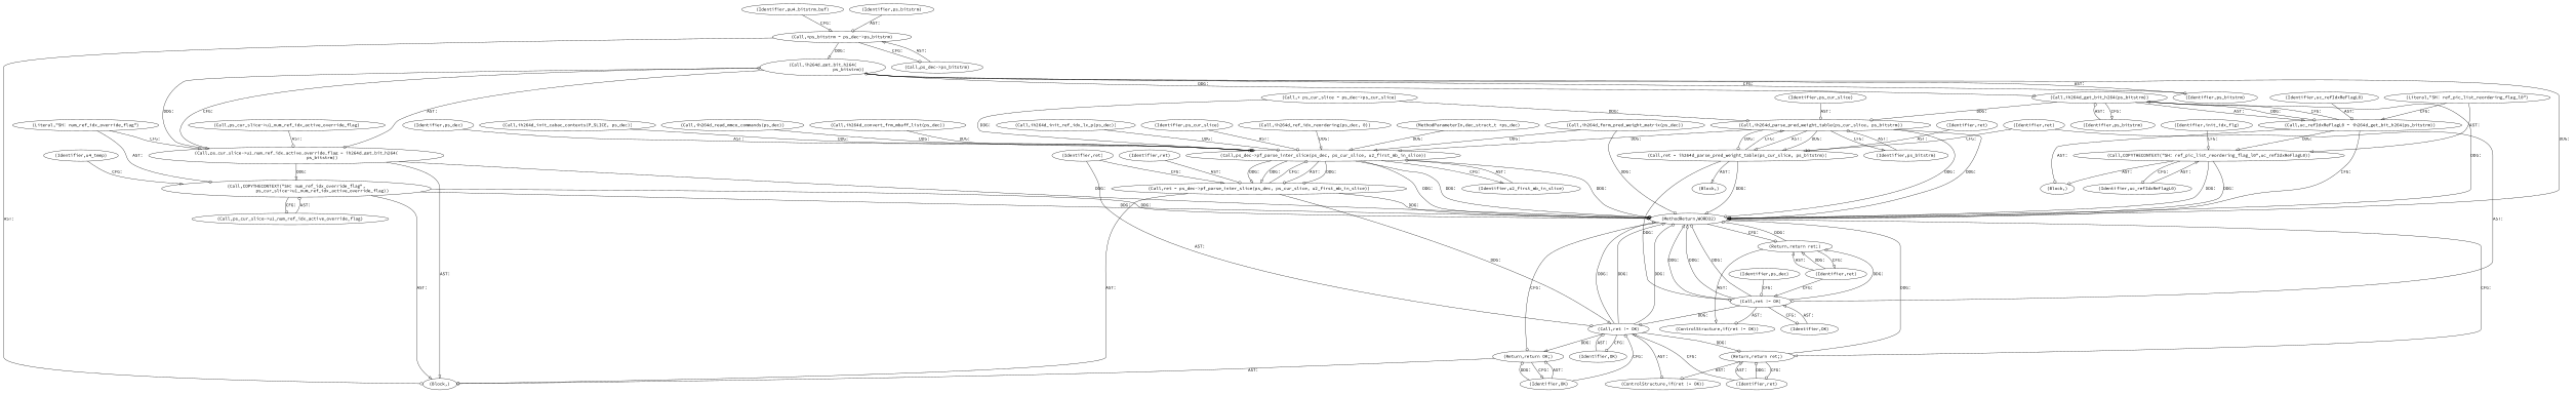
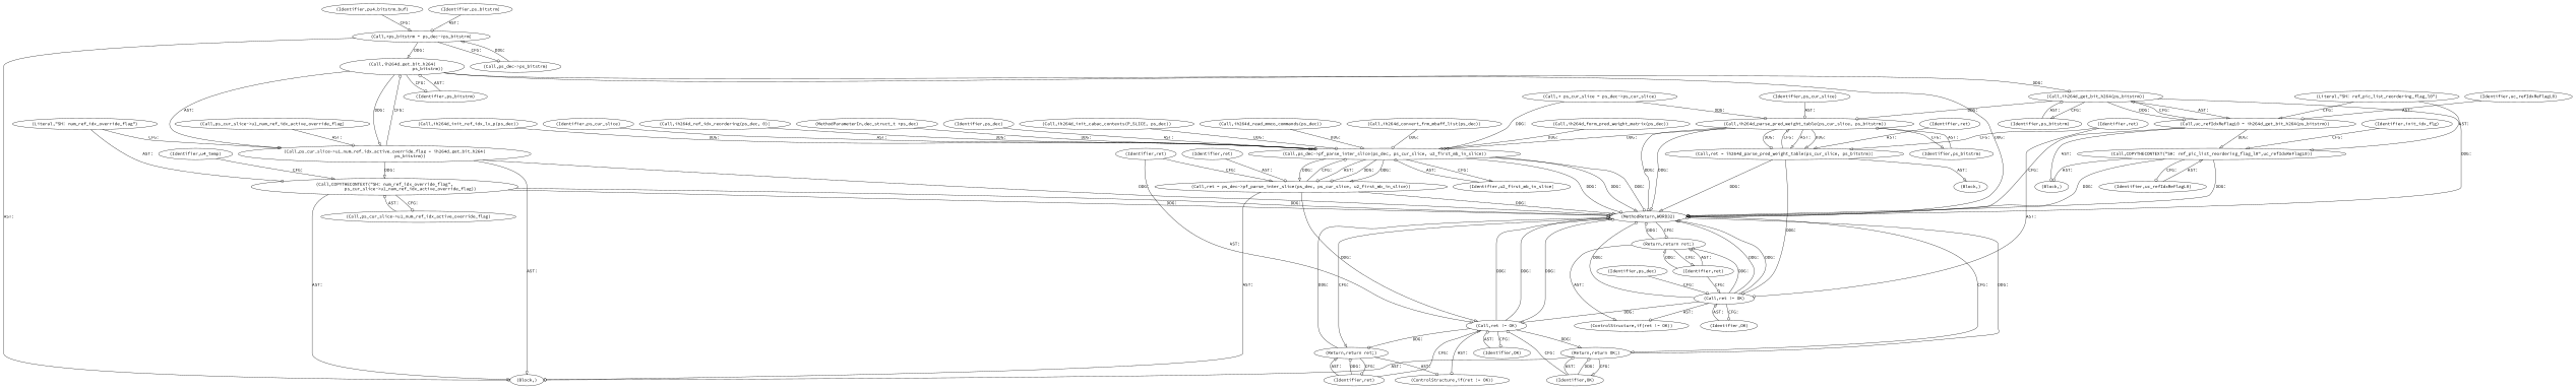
  digraph {
    fontname="Source Code Pro"
    node [fontname="Source Code Pro"]
    edge [arrowhead=odot fontname="Source Code Pro"]
    n1 [label="(Call,*ps_bitstrm = ps_dec->ps_bitstrm)"]
    n2 [label="(Call,ih264d_get_bit_h264(\n                    ps_bitstrm))"]
    n3 [label="(Block,)"]
    n4 [label="(Call,ps_dec->ps_bitstrm)"]
    n5 [label="(MethodReturn,WORD32)"]
    n6 [label="(Call,ps_cur_slice->u1_num_ref_idx_active_override_flag = ih264d_get_bit_h264(\n                    ps_bitstrm))"]
    n7 [label="(Call,ih264d_get_bit_h264(ps_bitstrm))"]
    n8 [label="(Identifier,ps_bitstrm)"]
    n9 [label="(Return,return ret;)"]
    n10 [label="(Return,return ret;)"]
    n11 [label="(Return,return OK;)"]
    n12 [label="(Call,COPYTHECONTEXT(\"SH: num_ref_idx_override_flag\",\n                    ps_cur_slice->u1_num_ref_idx_active_override_flag))"]
    n13 [label="(Call,uc_refIdxReFlagL0 = ih264d_get_bit_h264(ps_bitstrm))"]
    n14 [label="(Call,ih264d_parse_pred_weight_table(ps_cur_slice, ps_bitstrm))"]
    n15 [label="(Identifier,ps_bitstrm)"]
    n16 [label="(Call,ps_cur_slice->u1_num_ref_idx_active_override_flag)"]
    n17 [label="(Call,COPYTHECONTEXT(\"SH: ref_pic_list_reordering_flag_l0\",uc_refIdxReFlagL0))"]
    n18 [label="(Block,)"]
    n19 [label="(Call,ret = ih264d_parse_pred_weight_table(ps_cur_slice, ps_bitstrm))"]
    n20 [label="(Call,ps_dec->pf_parse_inter_slice(ps_dec, ps_cur_slice, u2_first_mb_in_slice))"]
    n21 [label="(Identifier,ps_bitstrm)"]
    n22 [label="(Identifier,uc_refIdxReFlagL0)"]
    n23 [label="(Call,ret != OK)"]
    n24 [label="(Block,)"]
    n25 [label="(Call,ret = ps_dec->pf_parse_inter_slice(ps_dec, ps_cur_slice, u2_first_mb_in_slice))"]
    n26 [label="(Identifier,u2_first_mb_in_slice)"]
    n27 [label="(Call,ret != OK)"]
    n28 [label="(ControlStructure,if(ret != OK))"]
    n29 [label="(Identifier,OK)"]
    n30 [label="(Identifier,ret)"]
    n31 [label="(ControlStructure,if(ret != OK))"]
    n32 [label="(Identifier,OK)"]
    n33 [label="(Identifier,ret)"]
    n34 [label="(Identifier,OK)"]
    n35 [label="(Literal,\"SH: num_ref_idx_override_flag\")"]
    n36 [label="(Call,ih264d_ref_idx_reordering(ps_dec, 0))"]
    n37 [label="(MethodParameterIn,dec_struct_t *ps_dec)"]
    n38 [label="(Call,* ps_cur_slice = ps_dec->ps_cur_slice)"]
    n39 [label="(Identifier,ps_dec)"]
    n40 [label="(Identifier,u4_temp)"]
    n41 [label="(Literal,\"SH: ref_pic_list_reordering_flag_l0\")"]
    n42 [label="(Call,ih264d_init_cabac_contexts(P_SLICE, ps_dec))"]
    n43 [label="(Identifier,pu4_bitstrm_buf)"]
    n44 [label="(Identifier,ret)"]
    n45 [label="(Call,ih264d_read_mmco_commands(ps_dec))"]
    n46 [label="(Call,ih264d_convert_frm_mbaff_list(ps_dec))"]
    n47 [label="(Identifier,ret)"]
    n48 [label="(Identifier,ps_bitstrm)"]
    n49 [label="(Call,ih264d_form_pred_weight_matrix(ps_dec))"]
    n50 [label="(Call,ih264d_init_ref_idx_lx_p(ps_dec))"]
    n51 [label="(Identifier,ps_cur_slice)"]
    n52 [label="(Identifier,ps_dec)"]
    n53 [label="(Identifier,ps_cur_slice)"]
    n54 [label="(Identifier,ret)"]
    n55 [label="(Identifier,init_idx_flg)"]
    n56 [label="(Identifier,ret)"]
    n57 [label="(Identifier,uc_refIdxReFlagL0)"]
    n58 [label="(Call,ps_cur_slice->u1_num_ref_idx_active_override_flag)"]
    n1 -> n2 [arrowhead=onormal label="DDG: "]
    n1 -> n3 [label="AST: "]
    n1 -> n4 [label="CFG: "]
    n2 -> n5 [arrowhead=onormal label="DDG: "]
    n2 -> n6 [label="AST: "]
    n2 -> n6 [arrowhead=onormal label="DDG: "]
    n2 -> n7 [label="DDG: "]
    n2 -> n8 [label="CFG: "]
-   n4 -> n1 [arrowhead=onormal label="AST: "]
+   n4 -> n1 [arrowhead=onormal label="DDG: "]
    n5 -> n9 [label="CFG: "]
    n5 -> n10 [arrowhead=onormal label="CFG: "]
-   n5 -> n11 [label="CFG: "]
+   n5 -> n11 [arrowhead=onormal label="CFG: "]
    n6 -> n2 [label="CFG: "]
    n6 -> n3 [arrowhead=onormal label="AST: "]
    n6 -> n5 [label="DDG: "]
    n6 -> n12 [arrowhead=onormal label="DDG: "]
    n7 -> n5 [label="DDG: "]
    n7 -> n13 [arrowhead=onormal label="AST: "]
    n7 -> n13 [label="DDG: "]
    n7 -> n14 [label="DDG: "]
    n7 -> n15 [arrowhead=onormal label="CFG: "]
    n8 -> n2 [label="AST: "]
    n9 -> n5 [label="DDG: "]
    n9 -> n28 [arrowhead=onormal label="AST: "]
    n9 -> n30 [arrowhead=onormal label="CFG: "]
    n10 -> n5 [label="DDG: "]
    n10 -> n31 [label="AST: "]
    n10 -> n33 [label="CFG: "]
    n11 -> n3 [label="AST: "]
-   n49 -> n5 [label="DDG: "]
+   n11 -> n5 [label="DDG: "]
    n11 -> n34 [arrowhead=onormal label="CFG: "]
    n12 -> n3 [arrowhead=onormal label="AST: "]
    n12 -> n5 [arrowhead=onormal label="DDG: "]
    n12 -> n5 [label="DDG: "]
    n12 -> n16 [label="CFG: "]
    n13 -> n5 [label="CFG: "]
    n13 -> n7 [arrowhead=onormal label="CFG: "]
    n13 -> n17 [arrowhead=onormal label="DDG: "]
    n13 -> n18 [label="AST: "]
    n14 -> n5 [label="DDG: "]
    n14 -> n5 [arrowhead=onormal label="DDG: "]
    n14 -> n19 [arrowhead=onormal label="AST: "]
    n14 -> n19 [arrowhead=onormal label="DDG: "]
    n14 -> n19 [label="DDG: "]
    n14 -> n20 [arrowhead=onormal label="DDG: "]
    n14 -> n21 [arrowhead=onormal label="CFG: "]
    n15 -> n7 [label="AST: "]
    n16 -> n12 [label="AST: "]
    n17 -> n5 [arrowhead=onormal label="DDG: "]
    n17 -> n5 [arrowhead=onormal label="DDG: "]
    n17 -> n18 [label="AST: "]
    n17 -> n22 [label="CFG: "]
    n19 -> n5 [arrowhead=onormal label="DDG: "]
    n19 -> n14 [arrowhead=onormal label="CFG: "]
    n19 -> n23 [label="DDG: "]
    n19 -> n24 [arrowhead=onormal label="AST: "]
    n20 -> n5 [label="DDG: "]
    n20 -> n5 [arrowhead=onormal label="DDG: "]
    n20 -> n5 [label="DDG: "]
    n20 -> n25 [label="AST: "]
    n20 -> n25 [label="DDG: "]
    n20 -> n25 [arrowhead=onormal label="DDG: "]
    n20 -> n25 [arrowhead=onormal label="DDG: "]
    n20 -> n26 [arrowhead=onormal label="CFG: "]
    n21 -> n14 [label="AST: "]
    n22 -> n17 [arrowhead=onormal label="AST: "]
    n23 -> n5 [arrowhead=onormal label="DDG: "]
    n23 -> n5 [arrowhead=onormal label="DDG: "]
    n23 -> n5 [label="DDG: "]
    n23 -> n9 [label="DDG: "]
    n23 -> n27 [label="DDG: "]
    n23 -> n28 [label="AST: "]
    n23 -> n29 [label="CFG: "]
    n25 -> n3 [label="AST: "]
    n25 -> n5 [arrowhead=onormal label="DDG: "]
    n25 -> n20 [label="CFG: "]
    n25 -> n27 [arrowhead=onormal label="DDG: "]
    n26 -> n20 [label="AST: "]
    n27 -> n5 [arrowhead=onormal label="DDG: "]
    n27 -> n5 [label="DDG: "]
    n27 -> n5 [arrowhead=onormal label="DDG: "]
    n27 -> n10 [label="DDG: "]
    n27 -> n11 [arrowhead=onormal label="DDG: "]
    n27 -> n31 [label="AST: "]
    n27 -> n32 [label="CFG: "]
    n29 -> n23 [arrowhead=onormal label="AST: "]
    n30 -> n9 [arrowhead=onormal label="AST: "]
    n30 -> n9 [arrowhead=onormal label="DDG: "]
    n30 -> n23 [arrowhead=onormal label="CFG: "]
    n32 -> n27 [label="AST: "]
    n33 -> n10 [arrowhead=onormal label="AST: "]
    n33 -> n10 [label="DDG: "]
    n33 -> n27 [arrowhead=onormal label="CFG: "]
    n34 -> n11 [label="AST: "]
    n34 -> n11 [label="DDG: "]
    n34 -> n27 [label="CFG: "]
    n35 -> n6 [arrowhead=onormal label="CFG: "]
    n35 -> n12 [label="AST: "]
    n36 -> n20 [arrowhead=onormal label="DDG: "]
    n37 -> n20 [arrowhead=onormal label="DDG: "]
    n38 -> n14 [label="DDG: "]
    n38 -> n20 [label="DDG: "]
    n39 -> n20 [arrowhead=onormal label="AST: "]
    n40 -> n12 [arrowhead=onormal label="CFG: "]
    n41 -> n13 [arrowhead=onormal label="CFG: "]
    n41 -> n17 [arrowhead=onormal label="AST: "]
    n42 -> n20 [label="DDG: "]
    n43 -> n1 [arrowhead=onormal label="CFG: "]
    n44 -> n25 [arrowhead=onormal label="CFG: "]
    n44 -> n27 [label="AST: "]
    n45 -> n20 [arrowhead=onormal label="DDG: "]
    n46 -> n20 [label="DDG: "]
    n47 -> n19 [arrowhead=onormal label="CFG: "]
    n47 -> n23 [label="AST: "]
    n48 -> n1 [label="AST: "]
    n49 -> n20 [arrowhead=onormal label="DDG: "]
    n50 -> n20 [label="DDG: "]
    n51 -> n14 [label="AST: "]
    n52 -> n23 [label="CFG: "]
    n53 -> n20 [label="AST: "]
    n54 -> n25 [label="AST: "]
    n55 -> n17 [arrowhead=onormal label="CFG: "]
    n56 -> n19 [arrowhead=onormal label="AST: "]
    n57 -> n13 [label="AST: "]
    n58 -> n6 [label="AST: "]
  }
